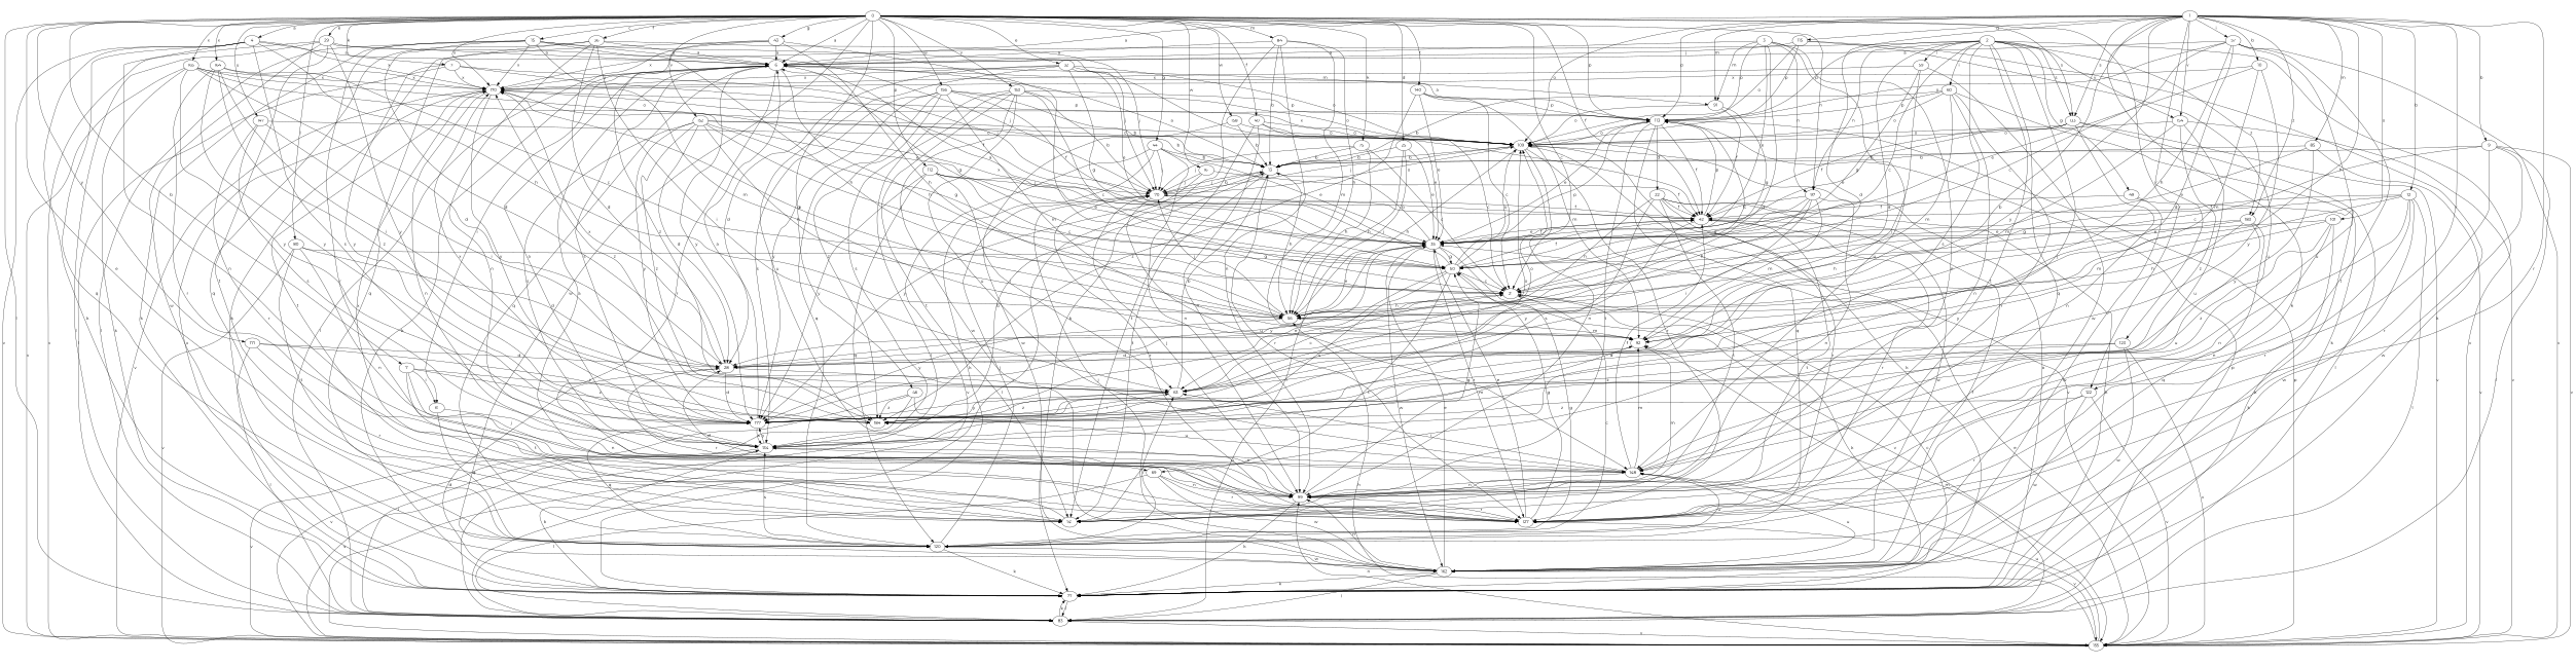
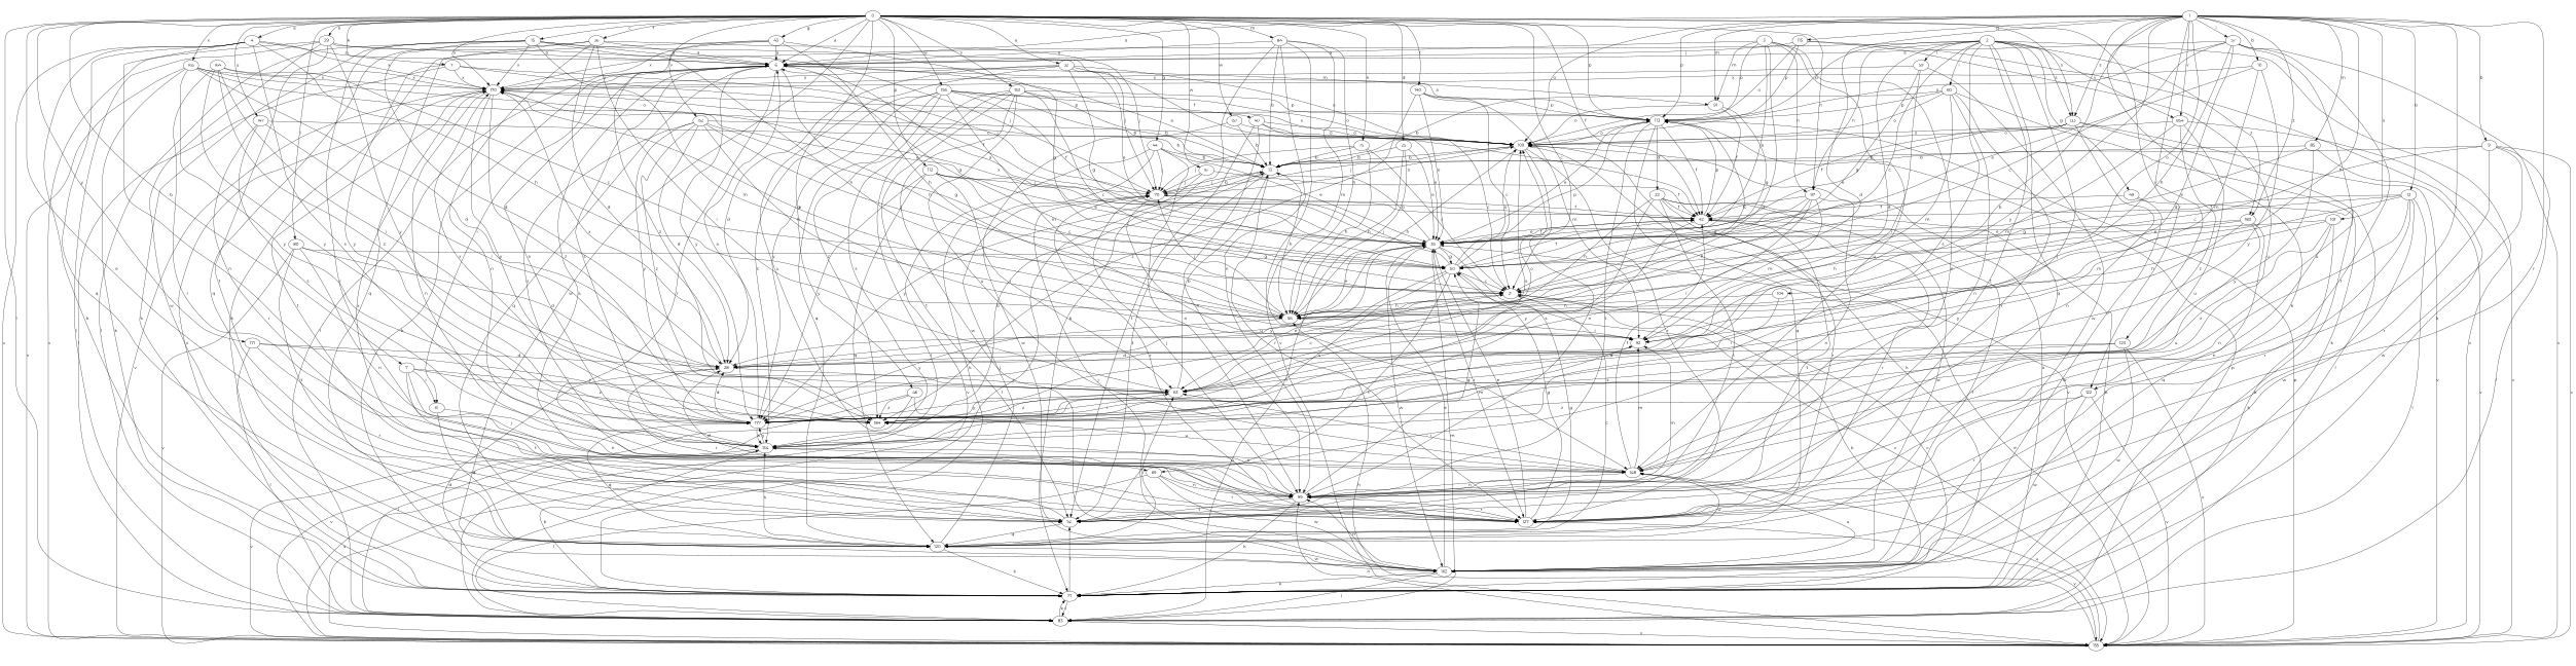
  strict digraph {
    fontname=Montserrat
    node [fontname=Montserrat]
    edge [fontname=Montserrat]
    0
    4
    6
    7
    15
    21
    25
    29
    32
    36
    40
    42
    43
    44
    46
    71
    75
    80
    83
    84
    97
    112
    113
    122
    133
    140
    141
    147
    152
    153
    156
-   157 [label=158]
+   157
    161
    162
    164
    165
    170
    171
    56
    77
    120
    134
    155
    99
    91
    127
    177
    50
    61
    69
    63
    184
    28
    92
    70
    22
    13
    35
    n59 [label=109]
    148
    1
    9
    10
    12
    57
    85
    101
+   104
    115
    123
-   154
+   154 [label=854]
    183
    2
    49
    59
    60
    3
    0 -> 4 [label=a]
    0 -> 6 [label=a]
    0 -> 7 [label=b]
    0 -> 15 [label=c]
    0 -> 21 [label=c]
    0 -> 25 [label=d]
    0 -> 29 [label=e]
    0 -> 32 [label=e]
    0 -> 36 [label=f]
-   0 -> 40 [label=f]
+   156 -> 40 [label=f]
    0 -> 42 [label=f]
    0 -> 43 [label=g]
    0 -> 44 [label=g]
    0 -> 46 [label=g]
    0 -> 71 [label=k]
    0 -> 75 [label=k]
    0 -> 80 [label=l]
    0 -> 83 [label=l]
    0 -> 84 [label=m]
    0 -> 97 [label=n]
    0 -> 112 [label=p]
    0 -> 113 [label=p]
    0 -> 122 [label=r]
    0 -> 133 [label=s]
    0 -> 140 [label=t]
    0 -> 141 [label=e]
    0 -> 147 [label=u]
    0 -> 152 [label=v]
    0 -> 153 [label=v]
    0 -> 156 [label=w]
    0 -> 157 [label=w]
    0 -> 161 [label=w]
    0 -> 162 [label=w]
-   0 -> 164 [label=x]
    0 -> 165 [label=x]
    0 -> 170 [label=x]
    0 -> 171 [label=y]
    4 -> 6 [label=a]
    4 -> 170 [label=x]
    4 -> 56 [label=h]
    4 -> 77 [label=k]
    4 -> 120 [label=q]
    4 -> 134 [label=s]
    4 -> 155 [label=v]
    4 -> 99 [label=n]
    6 -> 170 [label=x]
    6 -> 56 [label=h]
    6 -> 77 [label=k]
    6 -> 120 [label=q]
    6 -> 134 [label=s]
    6 -> 91 [label=m]
    6 -> 127 [label=r]
    6 -> 177 [label=y]
    6 -> 50 [label=g]
    6 -> 61 [label=i]
    7 -> 141 [label=t]
    7 -> 61 [label=i]
    7 -> 69 [label=j]
    7 -> 63 [label=i]
    7 -> 184 [label=z]
    15 -> 6 [label=a]
    15 -> 83 [label=l]
    15 -> 170 [label=x]
    15 -> 56 [label=h]
    15 -> 77 [label=k]
    15 -> 127 [label=r]
    15 -> 28 [label=d]
    15 -> 92 [label=m]
    15 -> 70 [label=j]
    21 -> 56 [label=h]
    21 -> 77 [label=k]
    25 -> 83 [label=l]
    25 -> 56 [label=h]
    25 -> 13 [label=b]
    25 -> 35 [label=e]
    29 -> 6 [label=a]
    29 -> 83 [label=l]
    29 -> 141 [label=t]
    29 -> 162 [label=w]
    29 -> 155 [label=v]
    29 -> 177 [label=y]
    29 -> 70 [label=j]
    32 -> 42 [label=f]
    32 -> 170 [label=x]
    32 -> 50 [label=g]
    32 -> 28 [label=d]
    32 -> 35 [label=e]
    32 -> n59 [label=o]
    32 -> 148 [label=u]
    36 -> 6 [label=a]
    36 -> 77 [label=k]
    36 -> 120 [label=q]
    36 -> 99 [label=n]
    36 -> 63 [label=i]
    36 -> 28 [label=d]
    36 -> 70 [label=j]
    40 -> 21 [label=c]
    40 -> 141 [label=t]
    40 -> 99 [label=n]
    40 -> 35 [label=e]
    40 -> n59 [label=o]
    42 -> 113 [label=p]
    42 -> 141 [label=t]
    42 -> 127 [label=r]
    42 -> 177 [label=y]
    42 -> 35 [label=e]
    43 -> 6 [label=a]
    43 -> 83 [label=l]
    43 -> 56 [label=h]
    43 -> 120 [label=q]
-   43 -> 50 [label=l]
+   43 -> 50 [label=g]
    43 -> 184 [label=z]
    44 -> 77 [label=k]
    44 -> 155 [label=v]
    44 -> 99 [label=n]
    44 -> 70 [label=j]
    44 -> 13 [label=b]
    44 -> 35 [label=e]
    46 -> 83 [label=l]
    46 -> 155 [label=v]
    46 -> 184 [label=z]
    46 -> 148 [label=u]
    71 -> 42 [label=f]
    71 -> 83 [label=l]
    71 -> 170 [label=x]
    71 -> 177 [label=y]
    71 -> 70 [label=j]
    75 -> 21 [label=c]
    75 -> 56 [label=h]
    75 -> 70 [label=j]
    75 -> 13 [label=b]
    80 -> 141 [label=t]
    80 -> 155 [label=v]
    80 -> 99 [label=n]
    80 -> 50 [label=g]
    80 -> 28 [label=d]
    83 -> 113 [label=p]
    83 -> 77 [label=k]
    83 -> 155 [label=v]
-   83 -> 92 [label=m]
+   83 -> 35 [label=m]
    84 -> 6 [label=a]
    84 -> 56 [label=h]
    84 -> 77 [label=k]
+   84 -> 155 [label=v]
    84 -> 99 [label=n]
    84 -> 92 [label=m]
    84 -> 13 [label=b]
    97 -> 42 [label=f]
    97 -> 56 [label=h]
    97 -> 99 [label=n]
    97 -> 50 [label=g]
    97 -> 63 [label=i]
    97 -> 92 [label=m]
    112 -> 21 [label=c]
    112 -> 120 [label=q]
    112 -> 177 [label=y]
    112 -> 63 [label=i]
    112 -> 70 [label=j]
    112 -> 35 [label=e]
    113 -> 6 [label=a]
    113 -> 21 [label=c]
    113 -> 42 [label=f]
    113 -> 141 [label=t]
    113 -> 120 [label=q]
    113 -> 22 [label=d]
    113 -> 35 [label=e]
    113 -> n59 [label=o]
    122 -> 162 [label=w]
    122 -> 155 [label=v]
    122 -> 127 [label=r]
    122 -> 184 [label=z]
    133 -> 42 [label=f]
    133 -> 83 [label=l]
    133 -> 155 [label=v]
    133 -> 99 [label=n]
    133 -> 35 [label=e]
    133 -> n59 [label=o]
    140 -> 21 [label=c]
    140 -> 113 [label=p]
    140 -> 184 [label=z]
    140 -> 92 [label=m]
    140 -> 35 [label=e]
    141 -> 6 [label=a]
    141 -> 170 [label=x]
+   141 -> 120 [label=q]
    147 -> 134 [label=s]
    147 -> 127 [label=r]
    147 -> 63 [label=i]
    147 -> n59 [label=o]
    152 -> 21 [label=c]
    152 -> 56 [label=h]
    152 -> 134 [label=s]
    152 -> 177 [label=y]
    152 -> 50 [label=g]
    152 -> 184 [label=z]
    152 -> 28 [label=d]
    152 -> 13 [label=b]
-   152 -> n59 [label=o]
    153 -> 21 [label=c]
    153 -> 83 [label=l]
    153 -> 113 [label=p]
    153 -> 141 [label=t]
    153 -> 162 [label=w]
    153 -> 134 [label=s]
-   153 -> 70 [label=b]
+   153 -> 13 [label=b]
    153 -> 148 [label=u]
    156 -> 42 [label=f]
    156 -> 120 [label=q]
    156 -> 134 [label=s]
    156 -> 177 [label=y]
    156 -> 184 [label=z]
    156 -> 92 [label=m]
    156 -> 13 [label=b]
    156 -> n59 [label=o]
    157 -> 162 [label=w]
    157 -> 13 [label=b]
    157 -> n59 [label=o]
    161 -> 42 [label=f]
    161 -> 83 [label=l]
    161 -> 70 [label=j]
    162 -> 42 [label=f]
    162 -> 83 [label=l]
    162 -> 77 [label=k]
    162 -> 99 [label=n]
    162 -> 70 [label=j]
    162 -> 35 [label=e]
    162 -> 148 [label=u]
    164 -> 21 [label=c]
    164 -> 170 [label=x]
    164 -> 127 [label=r]
    164 -> 177 [label=y]
    164 -> 63 [label=i]
    164 -> 184 [label=z]
    165 -> 170 [label=x]
    165 -> 77 [label=k]
    165 -> 155 [label=v]
    165 -> 177 [label=y]
    165 -> 28 [label=d]
    165 -> 35 [label=e]
    165 -> n59 [label=o]
    170 -> 113 [label=p]
    170 -> 141 [label=t]
    170 -> 155 [label=v]
    170 -> 99 [label=n]
    170 -> 177 [label=y]
-   184 -> 170 [label=z]
+   170 -> 184 [label=z]
    171 -> 83 [label=l]
    171 -> 127 [label=r]
    171 -> 184 [label=z]
    171 -> 28 [label=d]
    56 -> 170 [label=x]
    56 -> 177 [label=y]
-   56 -> 92 [label=m]
+   56 -> 92 [label=i]
    56 -> 70 [label=j]
    56 -> 35 [label=e]
    77 -> 21 [label=c]
    77 -> 83 [label=l]
+   77 -> 141 [label=t]
    77 -> 170 [label=x]
    77 -> 28 [label=d]
    77 -> n59 [label=o]
    120 -> 21 [label=c]
    120 -> 162 [label=w]
    120 -> 77 [label=k]
    120 -> 134 [label=s]
    120 -> 50 [label=g]
    120 -> 63 [label=i]
    120 -> 70 [label=j]
    120 -> 148 [label=u]
    134 -> 6 [label=a]
    134 -> 77 [label=k]
    134 -> 155 [label=v]
    134 -> 177 [label=y]
    134 -> 92 [label=m]
    134 -> 13 [label=b]
    134 -> 148 [label=u]
    155 -> 113 [label=p]
    155 -> 56 [label=h]
    155 -> 134 [label=s]
    155 -> 99 [label=n]
    155 -> 35 [label=e]
    155 -> 148 [label=u]
+   99 -> 141 [label=t]
    99 -> 77 [label=k]
    99 -> 127 [label=r]
    99 -> 50 [label=g]
    99 -> 28 [label=d]
    99 -> 92 [label=m]
    99 -> 70 [label=j]
    91 -> 42 [label=f]
    91 -> 50 [label=g]
    91 -> n59 [label=o]
    127 -> 155 [label=v]
    127 -> 50 [label=g]
    127 -> 35 [label=e]
    177 -> 6 [label=a]
    177 -> 170 [label=x]
    177 -> 120 [label=q]
    177 -> 134 [label=s]
-   28 -> 177 [label=d]
+   177 -> 28 [label=d]
    177 -> n59 [label=o]
    50 -> 21 [label=c]
    50 -> 42 [label=f]
    50 -> 113 [label=p]
    50 -> 141 [label=t]
    50 -> 134 [label=s]
    50 -> 63 [label=i]
    50 -> 70 [label=j]
    50 -> n59 [label=o]
    61 -> 120 [label=q]
    61 -> 99 [label=n]
    69 -> 83 [label=l]
    69 -> 162 [label=w]
    69 -> 99 [label=n]
    69 -> 127 [label=r]
    63 -> 21 [label=c]
    63 -> 177 [label=y]
    63 -> 184 [label=z]
    63 -> 13 [label=b]
    63 -> n59 [label=o]
    184 -> 63 [label=i]
    184 -> 35 [label=e]
    28 -> 170 [label=x]
    28 -> 127 [label=r]
    28 -> 63 [label=i]
    92 -> 28 [label=d]
    70 -> 42 [label=f]
    70 -> 127 [label=r]
    70 -> 13 [label=b]
    70 -> n59 [label=o]
    70 -> 148 [label=u]
    22 -> 42 [label=f]
    22 -> 141 [label=t]
    22 -> 162 [label=w]
    22 -> 56 [label=h]
    22 -> 77 [label=k]
    22 -> 134 [label=s]
    22 -> 127 [label=r]
    13 -> 6 [label=a]
    13 -> 141 [label=t]
    13 -> 56 [label=h]
    13 -> 127 [label=r]
    13 -> 177 [label=y]
    13 -> 70 [label=j]
    35 -> 6 [label=a]
    35 -> 42 [label=f]
    35 -> 162 [label=w]
    35 -> 170 [label=x]
    35 -> 155 [label=v]
    35 -> 127 [label=r]
    35 -> 177 [label=y]
    35 -> 50 [label=g]
    35 -> 13 [label=b]
    n59 -> 170 [label=x]
    n59 -> 56 [label=h]
    n59 -> 77 [label=k]
    n59 -> 155 [label=v]
    n59 -> 99 [label=n]
    n59 -> 127 [label=r]
    n59 -> 70 [label=j]
    n59 -> 13 [label=b]
    148 -> 42 [label=f]
    148 -> 134 [label=s]
    148 -> 99 [label=n]
    148 -> 63 [label=i]
    148 -> 92 [label=m]
    1 -> 6 [label=a]
    1 -> 113 [label=p]
    1 -> 122 [label=r]
    1 -> 133 [label=s]
    1 -> 56 [label=h]
    1 -> 77 [label=k]
    1 -> 91 [label=m]
    1 -> 127 [label=r]
    1 -> 177 [label=y]
    1 -> 63 [label=b]
    1 -> 28 [label=d]
    1 -> n59 [label=o]
    1 -> 9 [label=b]
    1 -> 10 [label=b]
    1 -> 12 [label=b]
    1 -> 57 [label=i]
    1 -> 85 [label=m]
    1 -> 101 [label=o]
+   1 -> 104 [label=o]
    1 -> 115 [label=q]
    1 -> 123 [label=r]
    1 -> 154 [label=v]
    1 -> 183 [label=z]
    9 -> 21 [label=c]
    9 -> 83 [label=l]
    9 -> 162 [label=w]
    9 -> 155 [label=v]
    9 -> 127 [label=r]
    9 -> 13 [label=b]
    10 -> 170 [label=x]
    10 -> 177 [label=y]
    10 -> 92 [label=m]
    10 -> 35 [label=e]
    12 -> 42 [label=f]
    12 -> 83 [label=l]
    12 -> 162 [label=w]
    12 -> 99 [label=n]
    12 -> 127 [label=r]
    12 -> 50 [label=g]
    12 -> 92 [label=m]
    57 -> 6 [label=a]
    57 -> 21 [label=c]
    57 -> 141 [label=t]
    57 -> 56 [label=h]
    57 -> 155 [label=v]
    57 -> 28 [label=d]
    57 -> n59 [label=o]
    57 -> 148 [label=u]
    85 -> 155 [label=v]
    85 -> 177 [label=y]
    85 -> 13 [label=b]
    85 -> 35 [label=e]
    101 -> 56 [label=h]
    101 -> 77 [label=k]
    101 -> 99 [label=n]
    101 -> 184 [label=z]
    101 -> 35 [label=e]
+   104 -> 56 [label=h]
+   104 -> 63 [label=i]
    115 -> 6 [label=j]
    115 -> 113 [label=p]
    115 -> 77 [label=k]
    115 -> n59 [label=o]
    115 -> 148 [label=u]
    123 -> 162 [label=w]
    123 -> 155 [label=v]
    123 -> 184 [label=z]
    123 -> 28 [label=d]
    154 -> 155 [label=v]
    154 -> 184 [label=z]
    154 -> 92 [label=m]
    154 -> n59 [label=o]
    154 -> 148 [label=u]
    183 -> 56 [label=h]
    183 -> 120 [label=q]
    183 -> 177 [label=y]
    183 -> 35 [label=e]
    183 -> 148 [label=u]
    2 -> 21 [label=c]
    2 -> 97 [label=n]
    2 -> 113 [label=p]
    2 -> 133 [label=s]
    2 -> 141 [label=t]
    2 -> 170 [label=x]
    2 -> 120 [label=q]
    2 -> 134 [label=s]
    2 -> 155 [label=v]
    2 -> 69 [label=j]
    2 -> 28 [label=d]
    2 -> 154 [label=v]
    2 -> 183 [label=z]
    2 -> 49 [label=g]
    2 -> 59 [label=i]
    2 -> 60 [label=i]
    49 -> 42 [label=f]
    49 -> 162 [label=w]
    49 -> 77 [label=k]
    59 -> 162 [label=w]
    59 -> 170 [label=x]
    59 -> 50 [label=g]
    59 -> 63 [label=i]
    60 -> 113 [label=p]
    60 -> 77 [label=k]
    60 -> 99 [label=n]
    60 -> 127 [label=r]
    60 -> 92 [label=m]
    60 -> 13 [label=b]
    60 -> n59 [label=o]
    3 -> 6 [label=a]
    3 -> 97 [label=n]
    3 -> 113 [label=p]
    3 -> 99 [label=n]
    3 -> 91 [label=m]
    3 -> 28 [label=d]
    3 -> 35 [label=e]
    3 -> 148 [label=u]
  }
